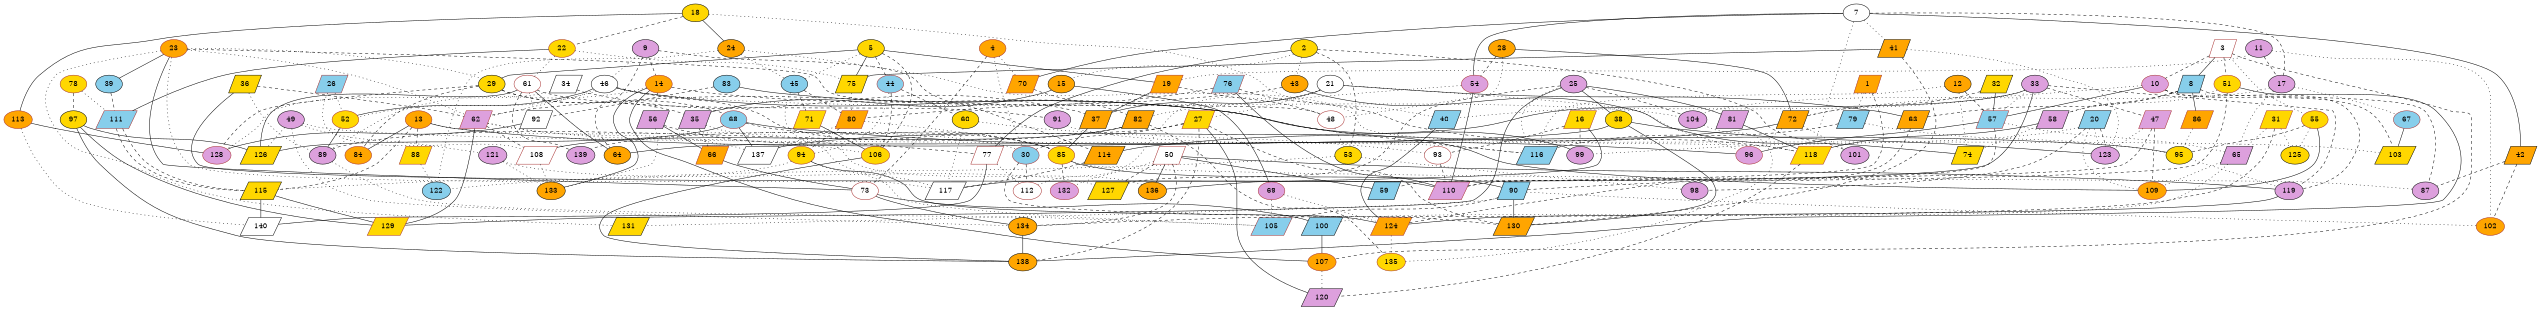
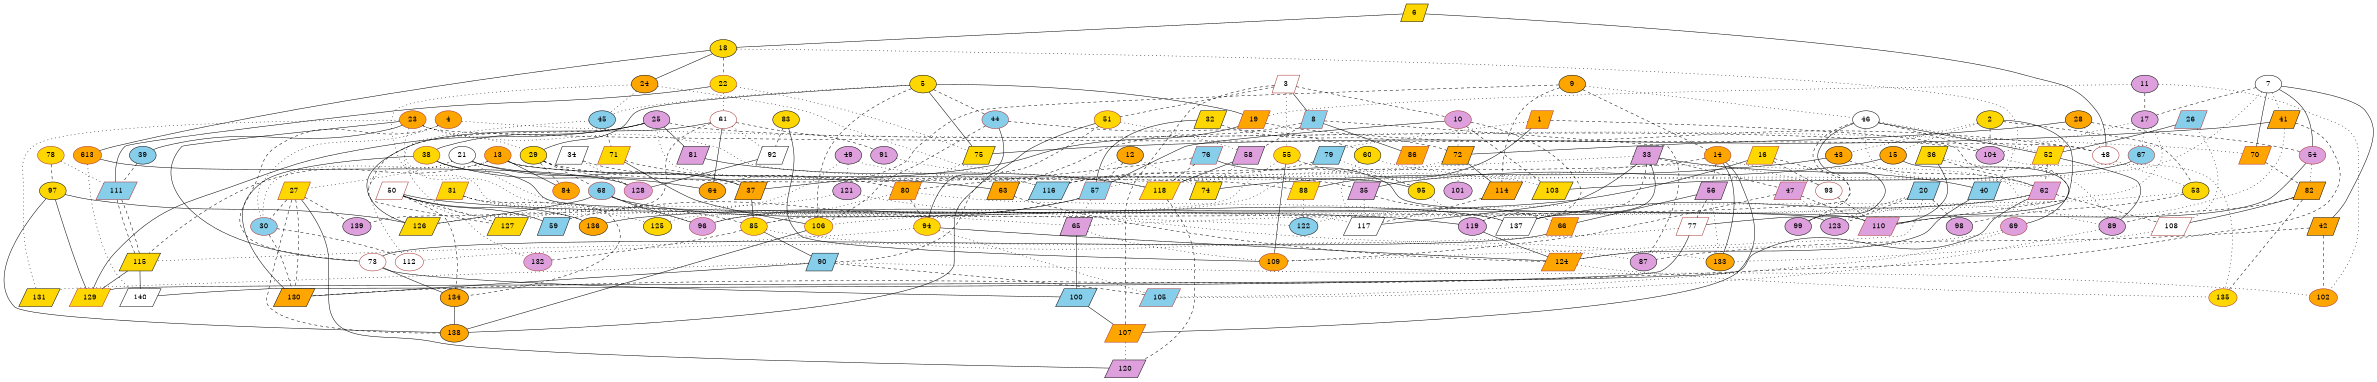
  graph {
    node [color=black fillcolor=gold shape=ellipse style=filled]
    edge [style=dotted]
    1 [color=brown fillcolor=orange shape=parallelogram]
    79 [fillcolor=skyblue shape=parallelogram]
    88 [color=brown shape=parallelogram]
    110 [color=brown fillcolor=plum shape=parallelogram]
    116 [fillcolor=skyblue shape=parallelogram]
    95
    122 [fillcolor=skyblue]
    2
    15 [fillcolor=orange]
    43 [fillcolor=orange]
    53
    77 [color=brown fillcolor=white shape=parallelogram]
    101 [fillcolor=plum]
    35 [fillcolor=plum shape=parallelogram]
    69 [color=brown fillcolor=plum]
    74 [shape=parallelogram]
    62 [color=brown fillcolor=plum shape=parallelogram]
    98 [fillcolor=plum]
    112 [color=brown fillcolor=white]
    140 [fillcolor=white shape=parallelogram]
    3 [color=brown fillcolor=white shape=parallelogram]
-   8 [fillcolor=skyblue shape=parallelogram]
+   8 [color=brown fillcolor=skyblue shape=parallelogram]
    10 [color=brown fillcolor=plum]
    51 [color=brown]
    55 [color=brown]
-   107 [color=brown fillcolor=orange]
+   107 [color=brown fillcolor=orange shape=parallelogram]
    58 [fillcolor=plum shape=parallelogram]
    63 [fillcolor=orange shape=parallelogram]
    86 [color=brown fillcolor=orange shape=parallelogram]
    87 [fillcolor=plum]
    57 [color=brown fillcolor=skyblue shape=parallelogram]
    72 [fillcolor=orange shape=parallelogram]
    103 [shape=parallelogram]
    119 [fillcolor=plum]
    138 [fillcolor=orange]
    90 [fillcolor=skyblue shape=parallelogram]
    109 [color=brown fillcolor=orange]
    125
    120 [fillcolor=plum shape=parallelogram]
    4 [color=brown fillcolor=orange]
    30 [color=brown fillcolor=skyblue]
    70 [color=brown fillcolor=orange shape=parallelogram]
    73 [color=brown fillcolor=white]
    130 [fillcolor=orange shape=parallelogram]
    82 [fillcolor=orange shape=parallelogram]
    134 [fillcolor=orange]
    100 [fillcolor=skyblue shape=parallelogram]
    5
    19 [color=brown fillcolor=orange shape=parallelogram]
    29
    44 [color=brown fillcolor=skyblue]
    45 [fillcolor=skyblue]
    75 [shape=parallelogram]
    106 [color=brown]
    48 [color=brown fillcolor=white]
    37 [fillcolor=orange shape=parallelogram]
    84 [color=brown fillcolor=orange]
    68 [color=brown fillcolor=skyblue]
    128 [color=brown fillcolor=plum]
    60
    94 [color=brown]
    136 [fillcolor=orange]
    71 [color=brown shape=parallelogram]
    80 [color=brown fillcolor=orange shape=parallelogram]
+   6 [shape=parallelogram]
    18
    22 [color=brown]
    24 [fillcolor=orange]
    40 [fillcolor=skyblue shape=parallelogram]
-   113 [color=brown fillcolor=orange]
+   113 [color=brown fillcolor=orange label=613]
    7 [fillcolor=white]
    17 [fillcolor=plum]
    41 [fillcolor=orange shape=parallelogram]
    42 [fillcolor=orange shape=parallelogram]
    54 [color=brown fillcolor=plum]
    118 [color=brown shape=parallelogram]
    65 [fillcolor=plum shape=parallelogram]
    67 [color=brown fillcolor=skyblue]
    104 [fillcolor=plum]
    123 [fillcolor=plum]
    102 [color=brown fillcolor=orange]
    124 [color=brown fillcolor=orange shape=parallelogram]
-   9 [fillcolor=plum]
+   9 [fillcolor=orange]
    14 [color=brown fillcolor=orange]
    46 [fillcolor=white]
    64 [fillcolor=orange]
    114 [fillcolor=orange shape=parallelogram]
    56 [fillcolor=plum shape=parallelogram]
    89 [fillcolor=plum]
    133 [fillcolor=orange]
    99 [fillcolor=plum]
-   52 [color=brown]
+   52 [color=brown shape=parallelogram]
    85 [color=brown]
    117 [fillcolor=white shape=parallelogram]
    96 [color=brown fillcolor=plum]
    59 [fillcolor=skyblue shape=parallelogram]
    11 [fillcolor=plum]
    12 [fillcolor=orange]
    13 [color=brown fillcolor=orange]
    115 [shape=parallelogram]
    129 [color=brown shape=parallelogram]
    66 [color=brown fillcolor=orange shape=parallelogram]
    105 [color=brown fillcolor=skyblue shape=parallelogram]
    16 [color=brown shape=parallelogram]
    93 [color=brown fillcolor=white]
    135 [color=brown]
    61 [color=brown fillcolor=white]
    111 [color=brown fillcolor=skyblue shape=parallelogram]
    20 [fillcolor=skyblue shape=parallelogram]
    21 [fillcolor=white]
    27 [color=brown shape=parallelogram]
    139 [fillcolor=plum]
    126 [shape=parallelogram]
    91 [fillcolor=plum]
    92 [fillcolor=white shape=parallelogram]
    23 [color=brown fillcolor=orange]
    39 [fillcolor=skyblue]
    131 [shape=parallelogram]
    108 [color=brown fillcolor=white shape=parallelogram]
    137 [fillcolor=white shape=parallelogram]
    25 [fillcolor=plum]
-   38
+   38 [color=brown]
    81 [fillcolor=plum shape=parallelogram]
    127 [shape=parallelogram]
    26 [color=brown fillcolor=skyblue shape=parallelogram]
    28 [fillcolor=orange]
    31 [color=brown shape=parallelogram]
    32 [shape=parallelogram]
-   33 [fillcolor=plum]
+   33 [fillcolor=plum shape=parallelogram]
    47 [color=brown fillcolor=plum shape=parallelogram]
    34 [fillcolor=white shape=parallelogram]
    36 [shape=parallelogram]
    132 [color=brown fillcolor=plum]
    49 [fillcolor=plum]
    121 [fillcolor=plum]
    50 [color=brown fillcolor=white shape=parallelogram]
    76 [color=brown fillcolor=skyblue shape=parallelogram]
    78 [color=brown]
    97
-   83 [fillcolor=skyblue]
+   83
    1 -- 79
+   1 -- 88 [style=solid]
    1 -- 110 [style=dashed]
    79 -- 116 [style=dashed]
    79 -- 95
    88 -- 122
    95 -- 119
    2 -- 15
    2 -- 43
    2 -- 53 [style=dashed]
    2 -- 77 [style=solid]
-   2 -- 101 [style=dashed]
+   2 -- 104 [style=dashed]
    15 -- 35 [style=solid]
    15 -- 69 [style=solid]
    43 -- 74 [style=solid]
    43 -- 62 [style=dashed]
    53 -- 122
-   53 -- 98
+   53 -- 98 [style=dashed]
    77 -- 112
    77 -- 140 [style=solid]
    35 -- 117
    35 -- 66 [style=dashed]
    69 -- 124
    69 -- 105
    62 -- 106
    62 -- 129 [style=solid]
    62 -- 108 [style=dashed]
-   62 -- 137
+   62 -- 137 [style=solid]
    3 -- 8 [style=solid]
    3 -- 10 [style=dashed]
    3 -- 51 [style=dashed]
    3 -- 55
    3 -- 107 [style=dashed]
    8 -- 58 [style=dashed]
    8 -- 63 [style=dashed]
    8 -- 86 [style=solid]
    8 -- 87 [style=dashed]
    10 -- 57 [style=solid]
    10 -- 72
    10 -- 103 [style=dashed]
    10 -- 119 [style=dashed]
    51 -- 58
    51 -- 138 [style=solid]
    51 -- 90 [style=dashed]
    55 -- 95 [style=dashed]
    55 -- 109 [style=solid]
    55 -- 125
    107 -- 120
    58 -- 74
    58 -- 118 [style=solid]
    63 -- 124 [style=dashed]
    86 -- 95
    57 -- 65
    57 -- 96 [style=solid]
    57 -- 59 [style=dashed]
    72 -- 101
    72 -- 114 [style=solid]
    72 -- 96
    119 -- 124 [style=solid]
    90 -- 130 [style=solid]
    90 -- 102
    90 -- 105 [style=dashed]
    90 -- 131
    4 -- 30
    4 -- 70
    4 -- 73 [style=dashed]
    30 -- 112 [style=dashed]
    30 -- 130 [style=dashed]
    70 -- 82 [style=dashed]
    73 -- 134 [style=solid]
    73 -- 100 [style=solid]
    82 -- 89 [style=dashed]
    82 -- 135 [style=dashed]
    82 -- 108 [style=solid]
    134 -- 138 [style=solid]
    100 -- 107 [style=solid]
    5 -- 19 [style=solid]
    5 -- 29 [style=solid]
    5 -- 44 [style=dashed]
    5 -- 45
    5 -- 75 [style=solid]
    5 -- 106 [style=dashed]
    19 -- 48 [style=dashed]
    19 -- 37 [style=solid]
    29 -- 35 [style=dashed]
    29 -- 84 [style=dashed]
    29 -- 68 [style=dashed]
    29 -- 128 [style=dashed]
    44 -- 106 [style=dashed]
    44 -- 60 [style=dashed]
-   44 -- 94
+   44 -- 94 [style=solid]
    45 -- 136
    45 -- 71 [style=dashed]
    75 -- 80
    106 -- 138 [style=solid]
    48 -- 53
    37 -- 85 [style=solid]
    68 -- 85 [style=dashed]
    68 -- 96 [style=solid]
    68 -- 126 [style=solid]
    68 -- 137 [style=solid]
    60 -- 117
    60 -- 93
    94 -- 124 [style=solid]
    94 -- 115
    94 -- 105
    71 -- 106 [style=solid]
-   45 -- 80 [style=dashed]
+   71 -- 80 [style=dashed]
    80 -- 94 [style=dashed]
    80 -- 85
    80 -- 137
+   6 -- 48 [style=solid]
+   6 -- 18 [style=solid]
    18 -- 22 [style=dashed]
    18 -- 24 [style=solid]
    18 -- 40
    18 -- 113 [style=solid]
    22 -- 75
    22 -- 61
    22 -- 111 [style=solid]
    24 -- 122
    24 -- 45
    24 -- 118
    40 -- 124 [style=solid]
    113 -- 140
    113 -- 128 [style=solid]
    7 -- 70 [style=solid]
    7 -- 17 [style=dashed]
    7 -- 41
    7 -- 42 [style=solid]
    7 -- 54 [style=solid]
    7 -- 118
    17 -- 65
    17 -- 67
    17 -- 104
    41 -- 130 [style=dashed]
    41 -- 75 [style=solid]
    41 -- 123
    42 -- 87 [style=dashed]
    42 -- 102 [style=dashed]
    54 -- 110 [style=solid]
    54 -- 82
    118 -- 120 [style=dashed]
    65 -- 109
-   65 -- 100
+   65 -- 100 [style=solid]
    67 -- 103 [style=solid]
    104 -- 135
    124 -- 135
    9 -- 14 [style=dashed]
    9 -- 46
    9 -- 64 [style=dashed]
    9 -- 114 [style=dashed]
    14 -- 116 [style=dashed]
    14 -- 107 [style=solid]
    14 -- 56 [style=dashed]
    14 -- 89
    14 -- 133 [style=solid]
    46 -- 62
-   46 -- 104
+   46 -- 104 [style=dashed]
    46 -- 99 [style=solid]
    46 -- 52 [style=solid]
    46 -- 52
    46 -- 85 [style=dashed]
    114 -- 117 [style=dashed]
    56 -- 77 [style=dashed]
    56 -- 133
    56 -- 66 [style=solid]
    89 -- 105
+   52 -- 62 [style=dashed]
    52 -- 89 [style=solid]
    85 -- 87
    85 -- 90 [style=solid]
    85 -- 132 [style=dashed]
    11 -- 19
    11 -- 17 [style=dashed]
    11 -- 102
    12 -- 116
    12 -- 74
    12 -- 57 [style=dashed]
    13 -- 88 [style=dashed]
    13 -- 95 [style=solid]
    13 -- 30
    13 -- 84 [style=solid]
    13 -- 115 [style=dashed]
    115 -- 140 [style=solid]
    115 -- 129 [style=solid]
    66 -- 73 [style=solid]
    16 -- 136 [style=solid]
    16 -- 99 [style=dashed]
    16 -- 93 [style=dashed]
    93 -- 110 [style=dashed]
    61 -- 64 [style=solid]
    61 -- 139 [style=dashed]
    61 -- 126 [style=solid]
    61 -- 91 [style=dashed]
    61 -- 92
    111 -- 115 [style=dashed]
    111 -- 115 [style=dashed]
    20 -- 98 [style=dashed]
    20 -- 109
    20 -- 123
    20 -- 123 [style=dashed]
    20 -- 99
    21 -- 112
    21 -- 63 [style=solid]
    21 -- 37 [style=solid]
    21 -- 96
    21 -- 27
    27 -- 138 [style=dashed]
    27 -- 120 [style=solid]
    27 -- 30 [style=dashed]
    27 -- 130 [style=dashed]
    27 -- 139 [style=dashed]
    91 -- 116
    92 -- 128 [style=solid]
    23 -- 62
    23 -- 73 [style=solid]
    23 -- 29
    23 -- 48 [style=dashed]
    23 -- 117
    23 -- 39 [style=solid]
    23 -- 131
    39 -- 111 [style=dashed]
    108 -- 133
    25 -- 116
    25 -- 104 [style=dashed]
    25 -- 129 [style=solid]
    25 -- 38 [style=solid]
    25 -- 81 [style=solid]
    25 -- 127 [style=dashed]
    38 -- 130 [style=solid]
    38 -- 123 [style=solid]
    38 -- 64 [style=solid]
    81 -- 118 [style=solid]
-   26 -- 52
+   26 -- 52 [style=solid]
    26 -- 108
    28 -- 72 [style=solid]
    28 -- 48
    28 -- 54 [style=dashed]
    31 -- 125
    31 -- 134 [style=dashed]
    31 -- 65
    32 -- 57 [style=solid]
    32 -- 72 [style=dashed]
    33 -- 57
    33 -- 119 [style=dashed]
-   33 -- 40
+   33 -- 40 [style=solid]
    33 -- 117 [style=solid]
    33 -- 137 [style=solid]
    33 -- 47 [style=dashed]
    47 -- 110 [style=dashed]
    47 -- 109 [style=dashed]
    47 -- 123
    34 -- 37 [style=dashed]
    34 -- 128
    36 -- 110 [style=solid]
    36 -- 62 [style=dashed]
    36 -- 89
    49 -- 103
-   49 -- 134
    49 -- 126
    49 -- 121
    121 -- 133
    121 -- 127
    50 -- 119 [style=solid]
    50 -- 134 [style=dashed]
    50 -- 136 [style=solid]
    50 -- 59 [style=solid]
    50 -- 127 [style=dashed]
    50 -- 132
    76 -- 110 [style=solid]
    76 -- 80 [style=dashed]
    76 -- 118 [style=dashed]
    78 -- 111
    78 -- 97 [style=dashed]
    97 -- 138 [style=solid]
    97 -- 129 [style=solid]
    97 -- 126 [style=solid]
    83 -- 109 [style=solid]
    83 -- 92 [style=dashed]
  }
